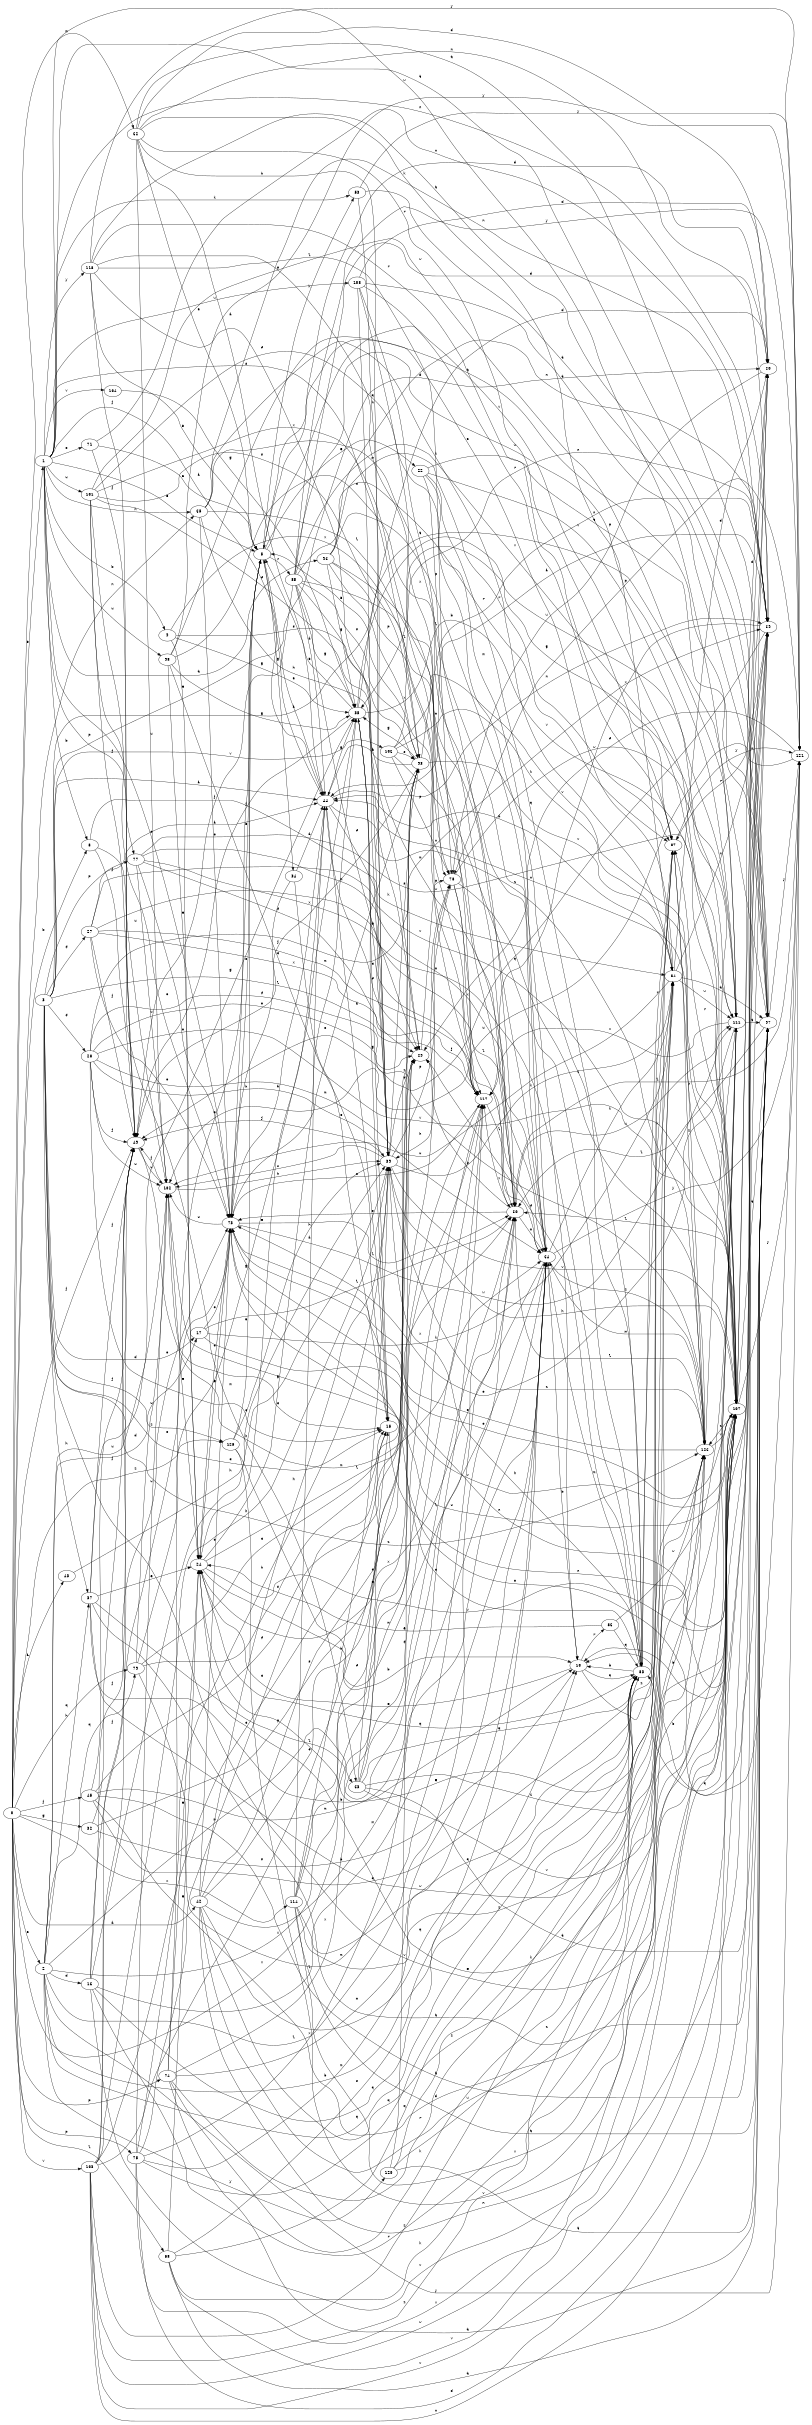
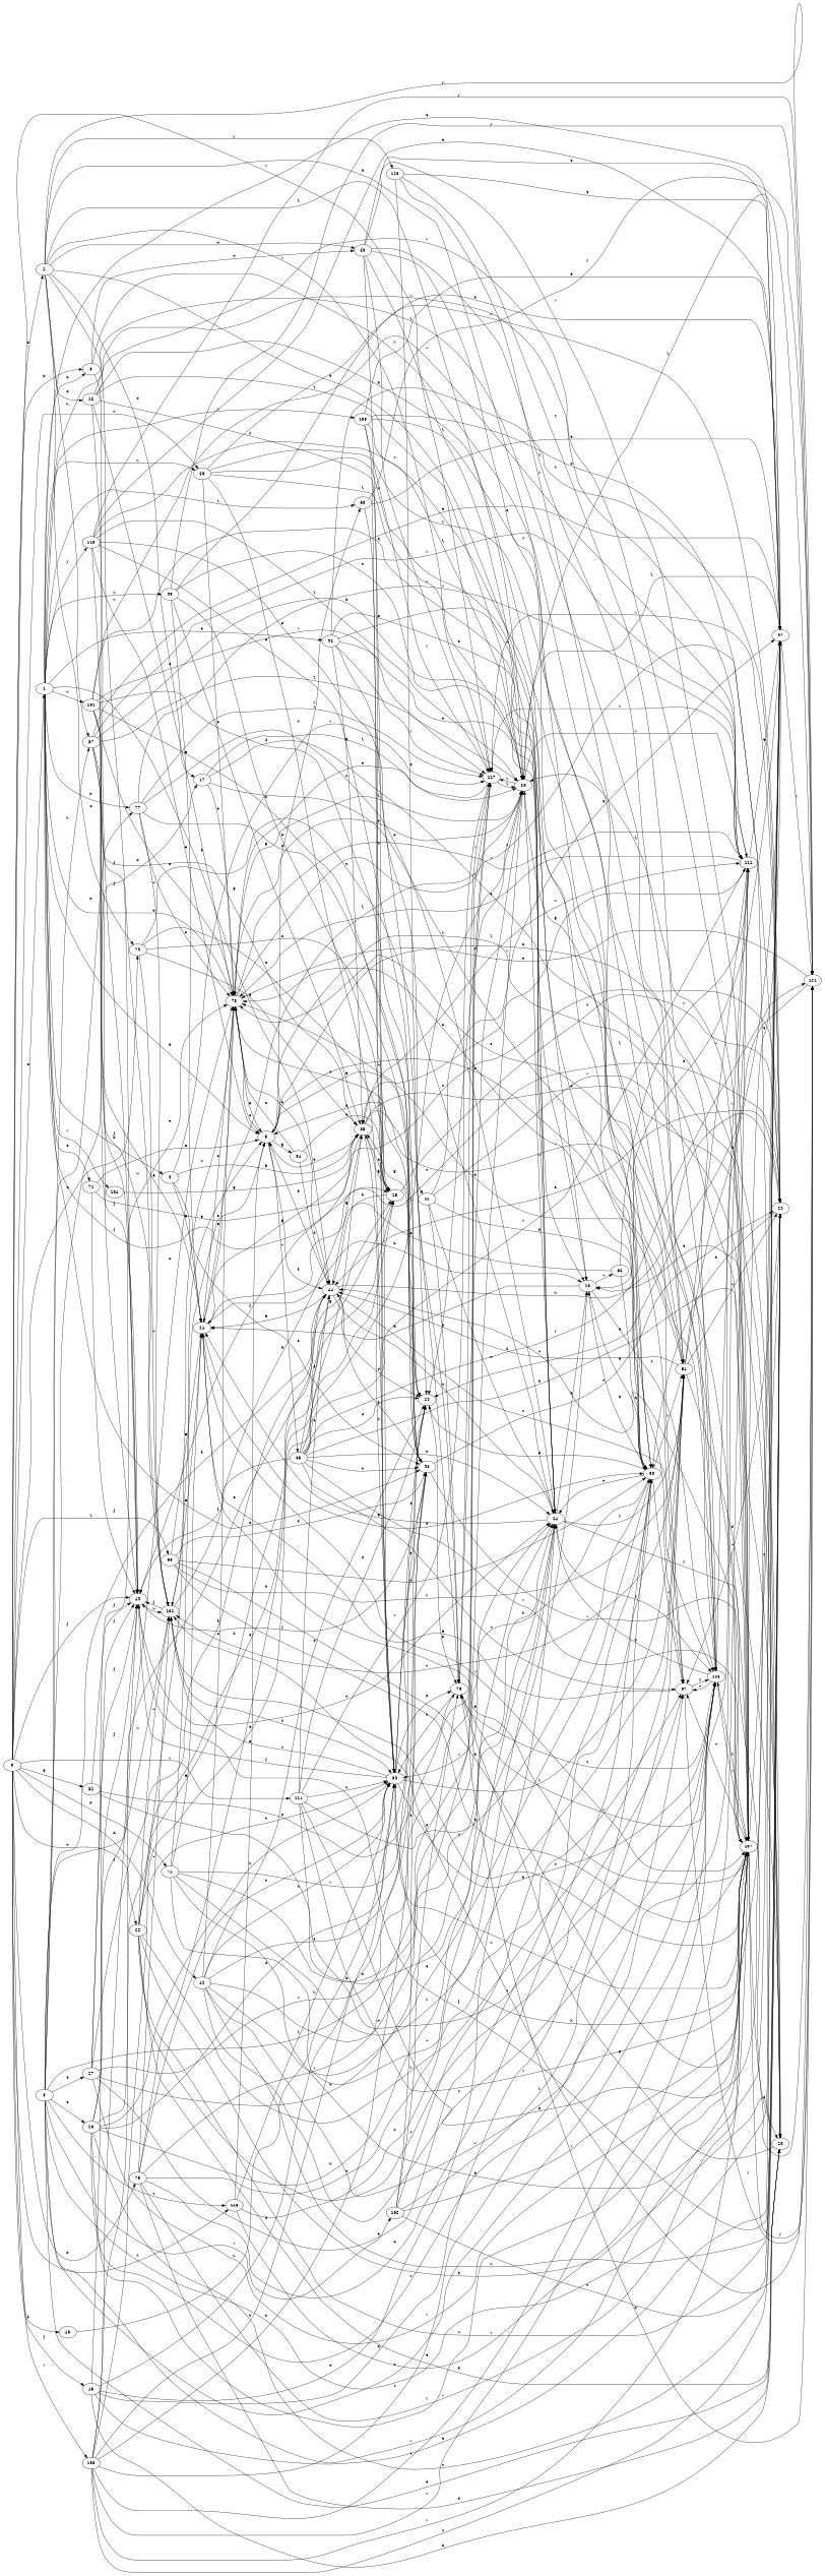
  strict digraph {
    fontname="DejaVu Sans Mono"
    rankdir=LR
    node [fontname="DejaVu Sans Mono"]
    edge [fontname="DejaVu Sans Mono"]
    0
    1
    2
    8
    32
    42
    43
    45
    49
    58
    62
    65
    74
    75
    79
    103
    114
    117
    125
    5
    9
    44
    53
    69
    71
    73
    77
    93
    96
    97
    98
    101
    104
    108
    111
    118
    10
    16
    17
    37
    60
    63
    83
    102
    120
    121
    3
    15
    20
    27
    28
    106
    107
    126
    54
    78
    39
    64
    29
    24
    87
    35
    22
    34
    85
    86
    0 -> 1 [label=a]
    0 -> 2 [label=a]
    0 -> 8 [label=b]
    0 -> 32 [label=g]
    0 -> 42 [label=i]
    0 -> 43 [label=i]
    0 -> 45 [label=j]
    0 -> 49 [label=j]
    0 -> 58 [label=l]
    0 -> 62 [label=m]
    0 -> 65 [label=n]
    0 -> 74 [label=p]
    0 -> 75 [label=p]
    0 -> 79 [label=q]
    0 -> 103 [label=v]
    0 -> 114 [label=x]
    0 -> 117 [label=x]
    0 -> 125 [label=z]
    1 -> 8 [label=b]
    1 -> 65 [label=n]
    1 -> 5 [label=a]
    1 -> 9 [label=b]
    1 -> 44 [label=i]
    1 -> 53 [label=k]
    1 -> 69 [label=n]
    1 -> 71 [label=o]
    1 -> 73 [label=o]
    1 -> 77 [label=p]
    1 -> 93 [label=s]
    1 -> 96 [label=t]
    1 -> 97 [label=t]
    1 -> 98 [label=u]
    1 -> 101 [label=u]
    1 -> 104 [label=v]
    1 -> 108 [label=w]
    1 -> 111 [label=w]
    1 -> 118 [label=y]
    2 -> 79 [label=q]
    2 -> 117 [label=x]
    2 -> 10 [label=b]
    2 -> 16 [label=d]
    2 -> 17 [label=d]
    2 -> 37 [label=h]
    2 -> 60 [label=l]
    2 -> 63 [label=m]
    2 -> 83 [label=q]
    2 -> 102 [label=u]
    2 -> 120 [label=y]
    2 -> 121 [label=y]
    8 -> 49 [label=j]
    8 -> 63 [label=m]
    8 -> 54 [label=k]
    32 -> 49 [label=j]
    32 -> 10 [label=b]
    32 -> 78 [label=p]
    42 -> 69 [label=n]
    42 -> 73 [label=o]
    42 -> 93 [label=s]
    42 -> 111 [label=w]
    42 -> 83 [label=q]
    42 -> 126 [label=z]
    42 -> 39 [label=h]
    42 -> 64 [label=m]
    42 -> 29 [label=f]
    43 -> 39 [label=h]
    45 -> 49 [label=j]
    45 -> 97 [label=t]
    45 -> 83 [label=q]
    45 -> 20 [label=d]
    45 -> 64 [label=m]
    45 -> 29 [label=f]
    49 -> 102 [label=u]
    49 -> 64 [label=m]
-   58 -> 64 [label=s]
+   58 -> 93 [label=s]
    58 -> 97 [label=t]
    58 -> 83 [label=q]
    58 -> 107 [label=v]
    58 -> 54 [label=k]
    58 -> 24 [label=e]
    62 -> 5 [label=a]
    62 -> 44 [label=i]
    62 -> 69 [label=n]
    62 -> 97 [label=t]
    62 -> 102 [label=u]
    62 -> 20 [label=d]
    62 -> 54 [label=k]
    62 -> 39 [label=h]
    62 -> 87 [label=r]
    65 -> 69 [label=n]
    65 -> 73 [label=o]
    65 -> 60 [label=l]
    65 -> 54 [label=k]
    65 -> 39 [label=h]
    65 -> 64 [label=m]
    74 -> 117 [label=x]
    74 -> 5 [label=a]
    74 -> 97 [label=t]
    74 -> 54 [label=k]
    74 -> 64 [label=m]
    74 -> 24 [label=e]
    74 -> 87 [label=r]
    75 -> 117 [label=x]
    75 -> 83 [label=q]
    75 -> 102 [label=u]
    75 -> 15 [label=c]
    75 -> 20 [label=d]
    75 -> 107 [label=v]
    75 -> 39 [label=h]
    75 -> 64 [label=m]
    79 -> 93 [label=s]
    79 -> 102 [label=u]
    79 -> 15 [label=c]
    79 -> 64 [label=m]
    79 -> 35 [label=g]
    103 -> 49 [label=j]
    103 -> 69 [label=n]
    103 -> 73 [label=o]
    103 -> 93 [label=s]
    103 -> 111 [label=w]
    103 -> 15 [label=c]
    103 -> 107 [label=v]
    103 -> 126 [label=z]
    103 -> 39 [label=h]
    103 -> 87 [label=r]
    114 -> 117 [label=x]
    114 -> 44 [label=i]
    114 -> 97 [label=t]
    114 -> 83 [label=q]
    114 -> 107 [label=v]
    114 -> 126 [label=z]
    114 -> 39 [label=h]
    114 -> 29 [label=f]
    117 -> 73 [label=o]
    117 -> 60 [label=l]
    125 -> 5 [label=a]
    125 -> 107 [label=v]
    125 -> 39 [label=h]
    125 -> 64 [label=m]
    5 -> 44 [label=i]
    5 -> 53 [label=k]
    5 -> 73 [label=o]
    5 -> 20 [label=d]
    5 -> 107 [label=v]
    5 -> 22 [label=e]
    5 -> 34 [label=g]
    5 -> 85 [label=r]
    9 -> 117 [label=x]
    9 -> 93 [label=s]
    9 -> 24 [label=e]
    9 -> 35 [label=g]
    44 -> 5 [label=a]
    44 -> 69 [label=n]
    44 -> 126 [label=z]
    44 -> 64 [label=m]
    44 -> 29 [label=f]
    44 -> 24 [label=e]
    44 -> 35 [label=g]
    53 -> 97 [label=t]
    53 -> 121 [label=y]
    53 -> 39 [label=h]
    69 -> 49 [label=j]
    69 -> 117 [label=x]
    69 -> 44 [label=i]
    69 -> 83 [label=q]
    69 -> 87 [label=r]
    71 -> 49 [label=j]
    71 -> 5 [label=a]
    71 -> 69 [label=n]
    73 -> 5 [label=a]
    73 -> 44 [label=i]
    73 -> 69 [label=n]
    73 -> 111 [label=w]
    73 -> 60 [label=l]
    73 -> 102 [label=u]
    73 -> 24 [label=e]
    77 -> 117 [label=x]
    77 -> 73 [label=o]
    77 -> 111 [label=w]
    77 -> 102 [label=u]
    77 -> 64 [label=m]
    77 -> 29 [label=f]
    93 -> 49 [label=j]
    93 -> 5 [label=a]
    93 -> 44 [label=i]
    93 -> 69 [label=n]
    93 -> 73 [label=o]
    93 -> 107 [label=v]
    93 -> 35 [label=g]
    96 -> 117 [label=x]
    96 -> 69 [label=n]
    96 -> 10 [label=b]
    96 -> 78 [label=p]
    96 -> 64 [label=m]
    96 -> 87 [label=r]
    96 -> 35 [label=g]
    97 -> 10 [label=b]
    97 -> 60 [label=l]
    97 -> 121 [label=y]
    98 -> 97 [label=t]
    98 -> 121 [label=y]
    98 -> 15 [label=c]
    98 -> 64 [label=m]
    98 -> 24 [label=e]
    98 -> 35 [label=g]
    101 -> 49 [label=j]
    101 -> 117 [label=x]
    101 -> 73 [label=o]
    101 -> 93 [label=s]
    101 -> 111 [label=w]
    101 -> 83 [label=q]
    101 -> 102 [label=u]
    101 -> 29 [label=f]
    104 -> 35 [label=g]
    108 -> 117 [label=x]
    108 -> 97 [label=t]
    108 -> 60 [label=l]
    108 -> 20 [label=d]
    108 -> 39 [label=h]
    108 -> 87 [label=r]
    111 -> 117 [label=x]
    111 -> 73 [label=o]
    111 -> 97 [label=t]
    111 -> 35 [label=g]
    118 -> 49 [label=j]
    118 -> 5 [label=a]
    118 -> 97 [label=t]
    118 -> 60 [label=l]
    118 -> 121 [label=y]
    118 -> 78 [label=p]
    118 -> 29 [label=f]
    118 -> 87 [label=r]
    10 -> 83 [label=q]
    10 -> 126 [label=z]
    10 -> 24 [label=e]
    10 -> 86 [label=r]
    16 -> 49 [label=j]
    16 -> 73 [label=o]
    16 -> 60 [label=l]
    16 -> 83 [label=q]
    16 -> 107 [label=v]
    16 -> 126 [label=z]
    16 -> 39 [label=h]
    17 -> 73 [label=o]
    17 -> 60 [label=l]
    17 -> 107 [label=v]
    17 -> 54 [label=k]
    37 -> 49 [label=j]
    37 -> 97 [label=t]
    37 -> 111 [label=w]
    37 -> 10 [label=b]
    37 -> 60 [label=l]
    37 -> 24 [label=e]
    37 -> 35 [label=g]
    60 -> 117 [label=x]
    60 -> 73 [label=o]
    60 -> 111 [label=w]
-   60 -> 64 [label=m]
+   60 -> 64 [label=w]
    60 -> 29 [label=f]
    63 -> 117 [label=x]
    63 -> 97 [label=t]
    63 -> 60 [label=l]
    63 -> 83 [label=q]
    63 -> 15 [label=c]
    63 -> 107 [label=v]
    63 -> 126 [label=z]
    83 -> 73 [label=o]
    83 -> 10 [label=b]
    83 -> 54 [label=k]
    83 -> 39 [label=h]
    83 -> 64 [label=m]
    83 -> 29 [label=f]
    83 -> 87 [label=r]
    102 -> 49 [label=j]
    102 -> 15 [label=c]
    102 -> 39 [label=h]
    102 -> 24 [label=e]
    120 -> 97 [label=t]
    120 -> 126 [label=z]
    120 -> 54 [label=k]
    120 -> 29 [label=f]
    121 -> 73 [label=o]
    121 -> 60 [label=l]
    121 -> 102 [label=u]
    121 -> 78 [label=p]
    121 -> 29 [label=f]
    3 -> 125 [label=z]
    3 -> 44 [label=i]
    3 -> 77 [label=p]
    3 -> 97 [label=t]
    3 -> 17 [label=d]
    3 -> 37 [label=h]
-   3 -> 117 [label=l]
+   3 -> 60 [label=l]
    3 -> 15 [label=c]
    3 -> 20 [label=d]
    3 -> 27 [label=f]
    3 -> 28 [label=f]
    3 -> 106 [label=v]
    3 -> 107 [label=v]
    3 -> 126 [label=z]
    15 -> 44 [label=i]
    15 -> 69 [label=n]
    15 -> 35 [label=g]
    20 -> 10 [label=b]
    20 -> 78 [label=p]
    27 -> 49 [label=j]
    27 -> 117 [label=x]
    27 -> 44 [label=i]
    27 -> 73 [label=o]
    27 -> 83 [label=q]
    27 -> 107 [label=v]
    27 -> 64 [label=m]
    28 -> 49 [label=j]
    28 -> 69 [label=n]
    28 -> 102 [label=u]
    28 -> 15 [label=c]
    28 -> 107 [label=v]
    28 -> 126 [label=z]
    28 -> 39 [label=h]
    28 -> 64 [label=m]
    28 -> 29 [label=f]
    106 -> 69 [label=n]
    106 -> 93 [label=s]
    106 -> 83 [label=q]
    106 -> 107 [label=v]
    106 -> 54 [label=k]
    106 -> 78 [label=p]
    107 -> 44 [label=n]
    107 -> 69 [label=n]
    107 -> 73 [label=o]
    107 -> 97 [label=t]
    107 -> 60 [label=l]
    107 -> 102 [label=u]
    107 -> 121 [label=y]
    107 -> 20 [label=d]
    107 -> 126 [label=z]
    107 -> 39 [label=h]
    107 -> 24 [label=e]
    107 -> 87 [label=r]
    126 -> 73 [label=o]
    126 -> 111 [label=w]
    126 -> 60 [label=l]
    126 -> 107 [label=v]
    126 -> 64 [label=m]
    126 -> 87 [label=r]
    54 -> 5 [label=a]
    54 -> 44 [label=i]
    54 -> 69 [label=n]
    54 -> 97 [label=t]
    54 -> 111 [label=w]
    54 -> 102 [label=u]
    54 -> 20 [label=d]
    78 -> 117 [label=x]
    78 -> 111 [label=w]
    78 -> 60 [label=l]
    78 -> 126 [label=z]
    78 -> 39 [label=h]
    39 -> 49 [label=j]
    39 -> 93 [label=s]
    39 -> 102 [label=u]
    39 -> 107 [label=v]
    39 -> 126 [label=z]
    39 -> 54 [label=k]
    39 -> 78 [label=p]
    39 -> 29 [label=f]
    64 -> 10 [label=b]
    64 -> 121 [label=y]
    64 -> 126 [label=z]
    64 -> 54 [label=k]
    64 -> 24 [label=e]
    29 -> 78 [label=p]
    24 -> 73 [label=o]
    24 -> 10 [label=b]
    24 -> 60 [label=l]
    24 -> 83 [label=q]
    24 -> 107 [label=v]
    24 -> 35 [label=g]
    87 -> 121 [label=y]
    87 -> 126 [label=z]
    87 -> 24 [label=e]
    35 -> 49 [label=j]
    35 -> 5 [label=a]
    35 -> 111 [label=w]
    35 -> 15 [label=c]
    35 -> 20 [label=d]
    35 -> 107 [label=v]
    35 -> 39 [label=h]
    22 -> 97 [label=t]
    22 -> 83 [label=q]
    22 -> 107 [label=v]
    22 -> 78 [label=p]
    22 -> 64 [label=m]
    34 -> 44 [label=i]
    34 -> 73 [label=o]
    34 -> 15 [label=c]
    85 -> 49 [label=j]
    85 -> 44 [label=i]
    85 -> 93 [label=s]
    85 -> 111 [label=w]
    85 -> 60 [label=l]
    85 -> 121 [label=y]
    85 -> 20 [label=d]
    85 -> 107 [label=v]
    85 -> 64 [label=m]
    85 -> 29 [label=f]
    85 -> 87 [label=r]
    85 -> 35 [label=g]
    86 -> 111 [label=w]
    86 -> 83 [label=q]
    86 -> 24 [label=e]
  }
